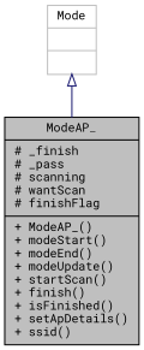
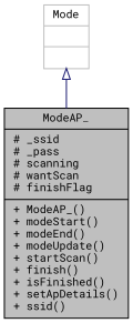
  digraph {
    fontname="Roboto Mono"
    node [fontname="Roboto Mono" fontsize=10 shape=record style=filled]
-   n1 [color=black fillcolor=grey75 fontcolor=black height=0.2 label="{ModeAP_\n|# _finish\l# _pass\l# scanning\l# wantScan\l# finishFlag\l|+ ModeAP_()\l+ modeStart()\l+ modeEnd()\l+ modeUpdate()\l+ startScan()\l+ finish()\l+ isFinished()\l+ setApDetails()\l+ ssid()\l}" width=0.4]
+   n1 [color=black fillcolor=grey75 fontcolor=black height=0.2 label="{ModeAP_\n|# _ssid\l# _pass\l# scanning\l# wantScan\l# finishFlag\l|+ ModeAP_()\l+ modeStart()\l+ modeEnd()\l+ modeUpdate()\l+ startScan()\l+ finish()\l+ isFinished()\l+ setApDetails()\l+ ssid()\l}" width=0.4]
    n2 [color=grey75 fillcolor=white height=0.2 label="{Mode\n||}" width=0.4]
    n2 -> n1 [arrowtail=onormal color=midnightblue dir=back fontname="Roboto Mono" fontsize=10 labelfontname=Helvetica labelfontsize=10 style=solid]
  }
